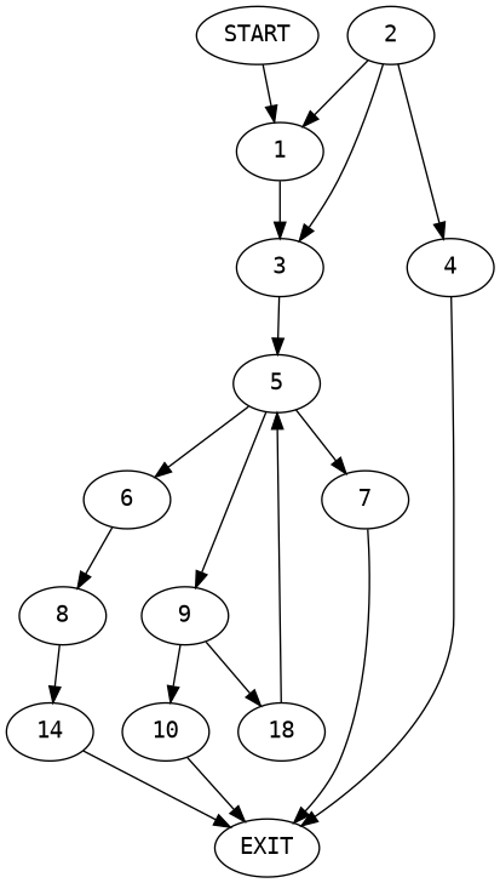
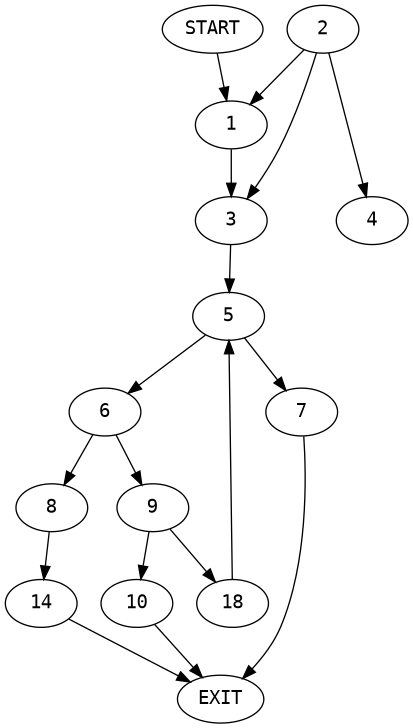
  digraph {
    fontname="DejaVu Sans Mono"
    node [fontname="DejaVu Sans Mono"]
    edge [fontname="DejaVu Sans Mono"]
    n1 [label=START]
    1
    3
    n4 [label=EXIT]
    2
    4
    5
    6
    7
    8
    9
    n12 [label=14]
    10
    n14 [label=18]
    n1 -> 1
    1 -> 3
    3 -> 5
    2 -> 1
    2 -> 3
    2 -> 4
-   4 -> n4
    5 -> 6
    5 -> 7
    6 -> 8
-   5 -> 9
+   6 -> 9
    7 -> n4
    8 -> n12
    9 -> 10
    9 -> n14
    n12 -> n4
    10 -> n4
    n14 -> 5
  }
